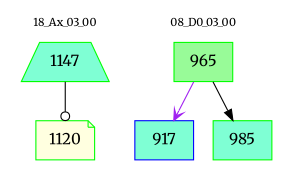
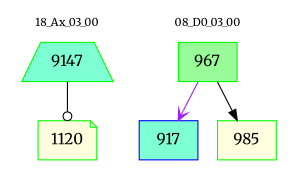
  digraph {
    fontname=Merriweather
    node [color=green fillcolor=aquamarine fontname=Merriweather shape=box style=filled]
    edge [color=black fontname=Merriweather]
-   n1 [label=1147 shape=trapezium]
+   n1 [label=9147 shape=trapezium]
    n2 [fillcolor=lightyellow label=1120 shape=note]
-   n3 [fillcolor=palegreen label=965]
+   n3 [fillcolor=palegreen label=967]
    n4 [color=blue label=917]
-   n5 [label=985]
+   n5 [fillcolor=lightyellow label=985]
    subgraph cluster_1 {
      color=white
      fontsize=10
      label="18_Ax_03_00"
      n1
      n2
    }
    subgraph cluster_2 {
      color=white
      fontsize=10
      label="08_D0_03_00"
      n3
      n4
      n5
    }
    n1 -> n2 [arrowhead=odot]
    n3 -> n4 [arrowhead=vee color=purple]
    n3 -> n5 [arrowhead=normal]
  }
